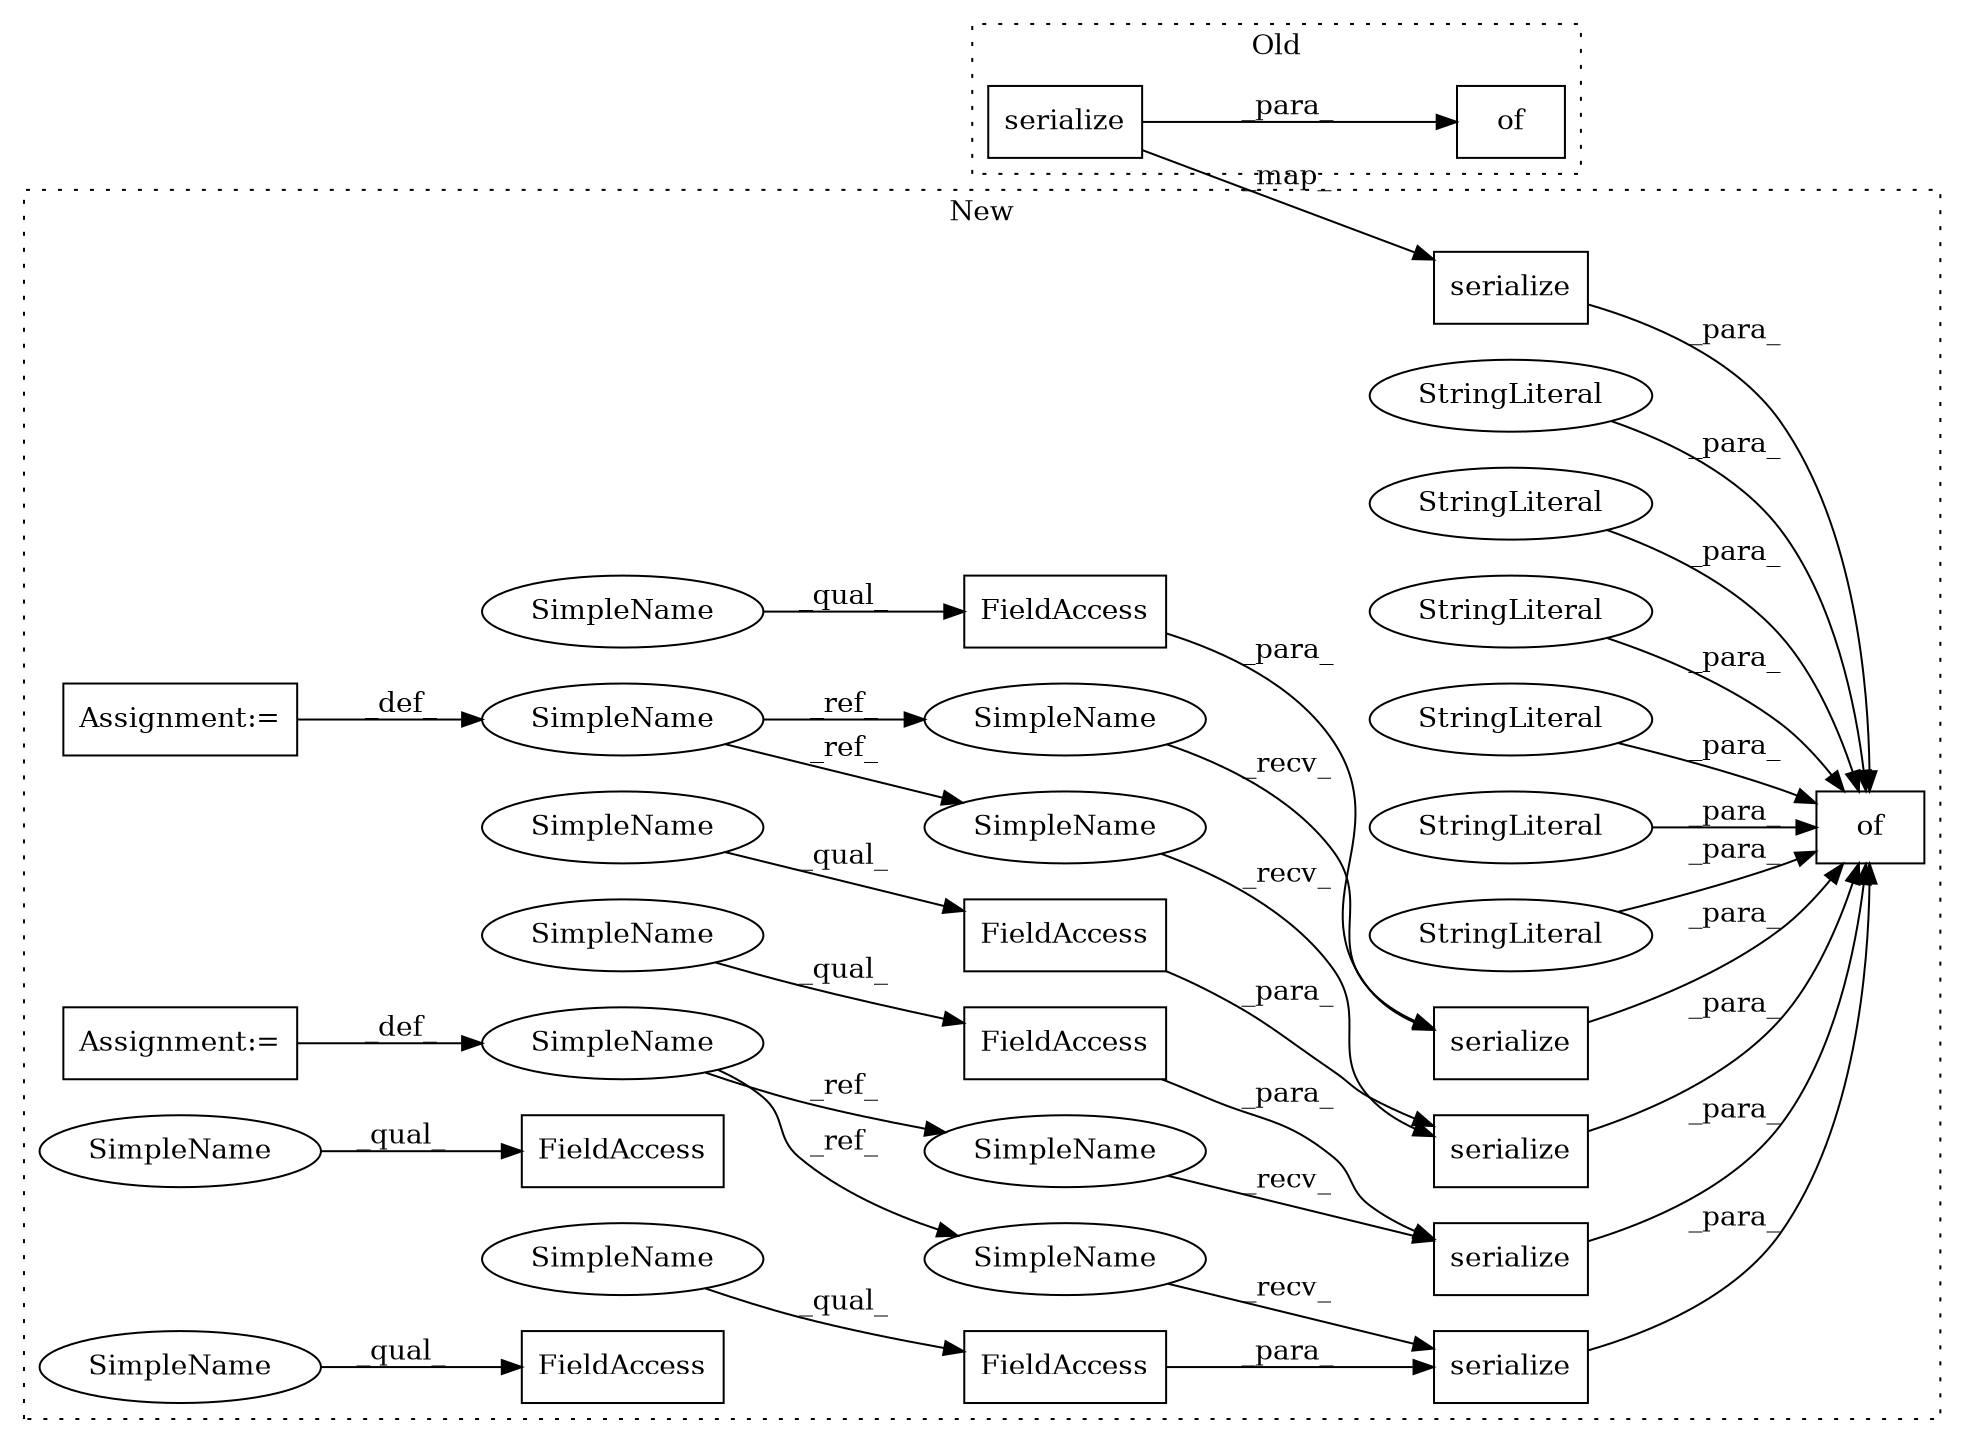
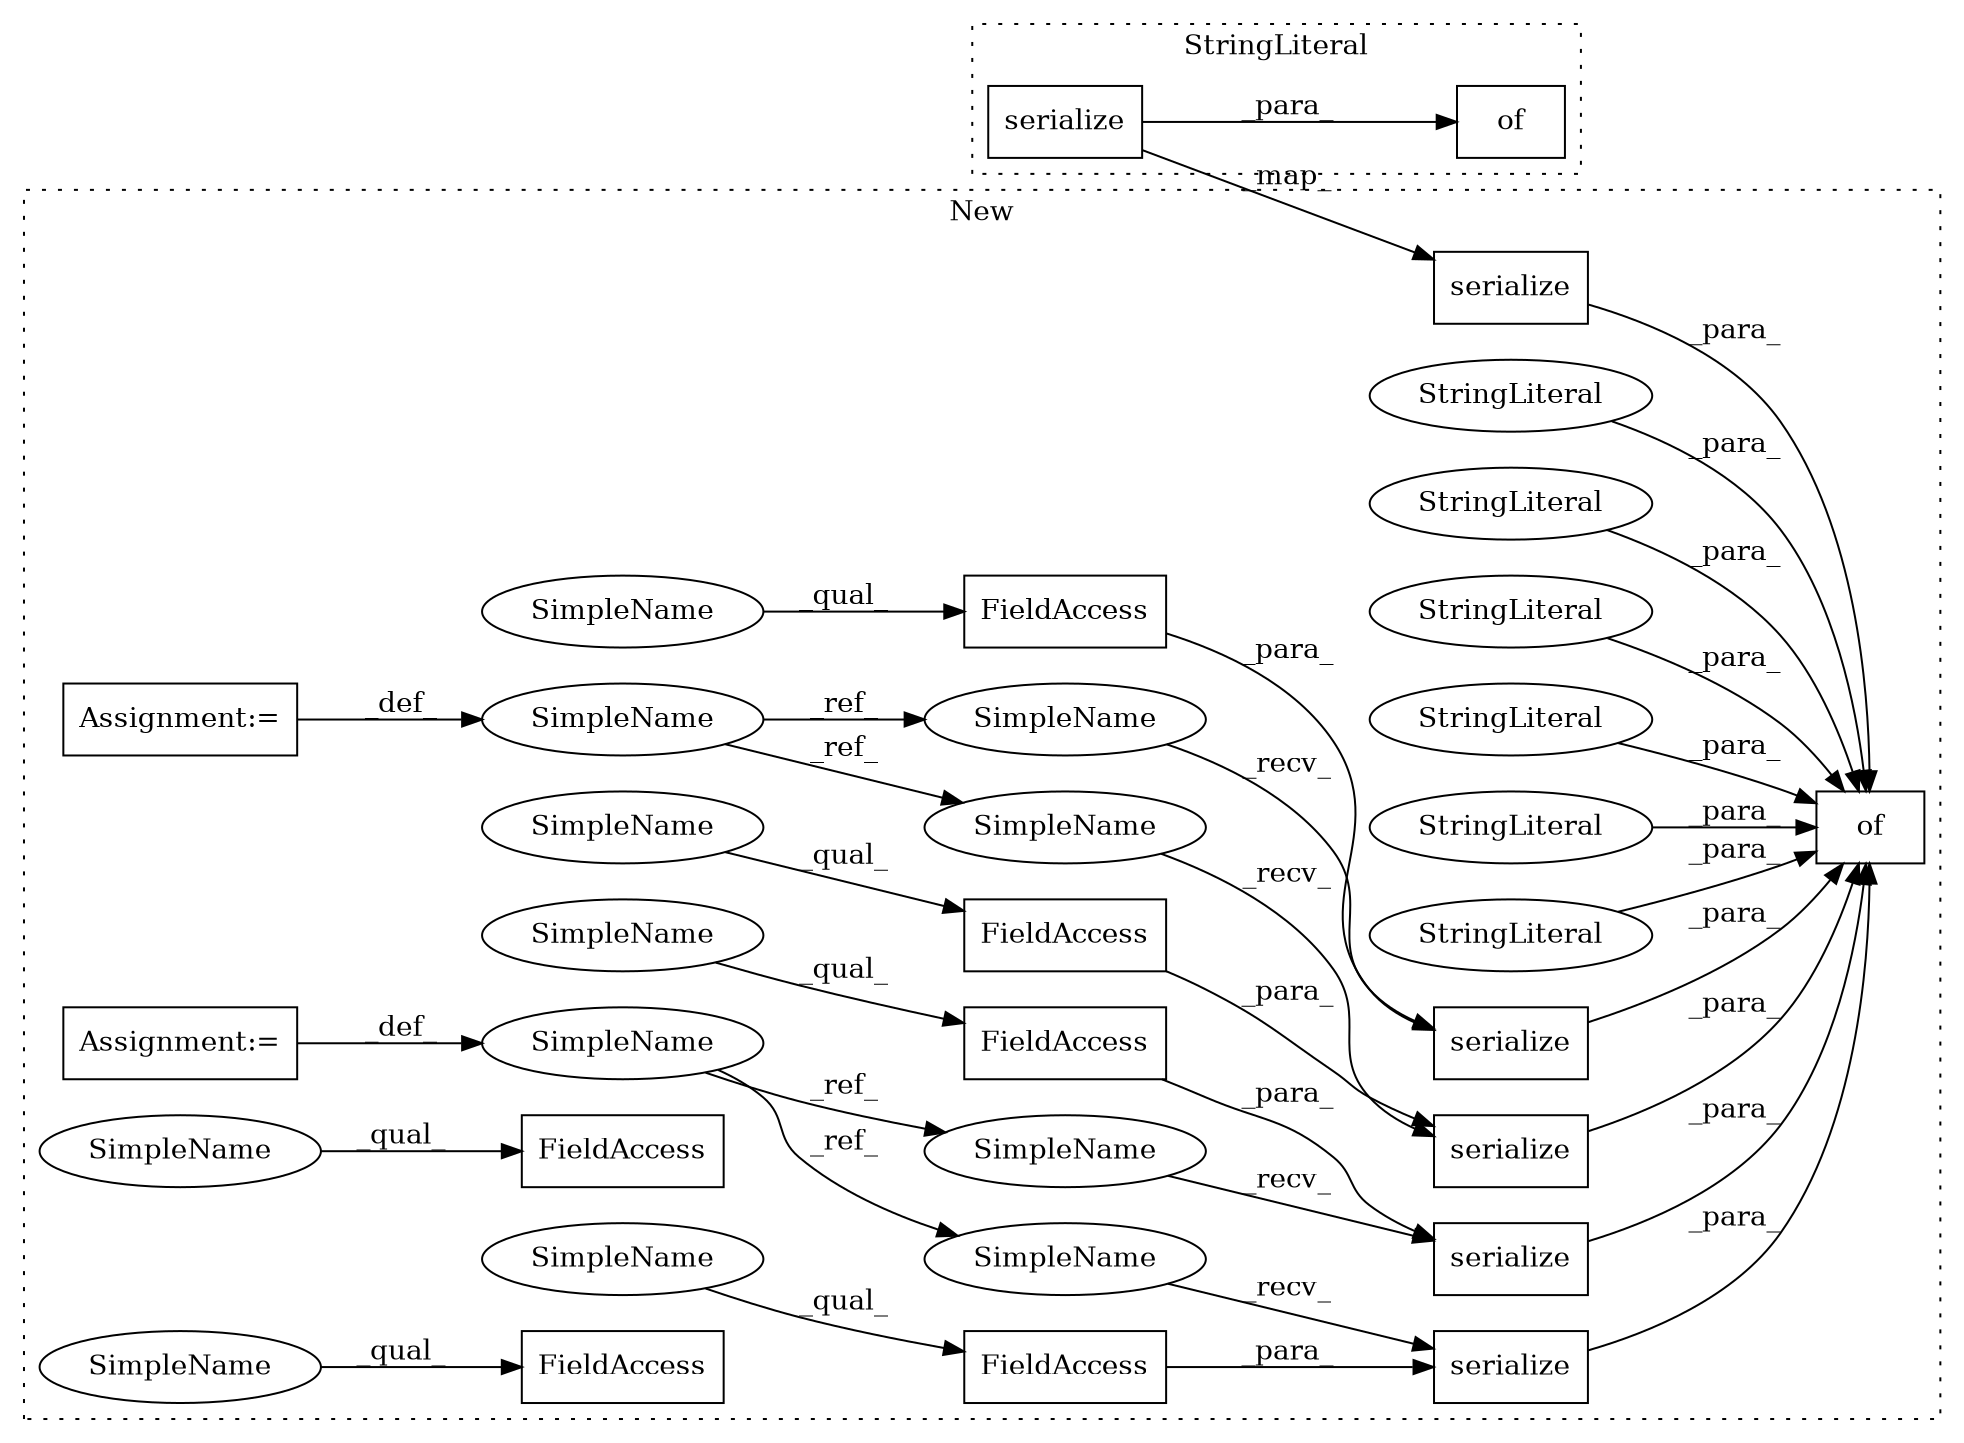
  digraph {
    rankdir=LR
    node [a=42 l="10,1" s=2126 shape=ellipse]
    n1 [a=32 label=serialize s="1331,1349" shape=box]
    n2 [a=32 l="3,1" label=of s="1260,1350" shape=box]
    n3 [a=32 label=serialize s="2225,2243" shape=box]
    n4 [a=32 l="3,1" label=of s="2154,2640" shape=box]
    n5 [a=45 l=18 label=StringLiteral s=2514]
    n6 [a=45 l=19 label=StringLiteral s=2383]
    n7 [a=45 l=20 label=StringLiteral s=2314]
    n8 [a=45 l=20 label=StringLiteral s=2245]
    n9 [a=45 l=18 label=StringLiteral s=2449]
    n10 [a=45 l=17 label=StringLiteral s=2579]
    n11 [a=32 label=serialize s="2609,2639" shape=box]
    n12 [l=11 label=SimpleName]
    n13 [a=32 label=serialize s="2415,2447" shape=box]
    n14 [a=22 l=22 label=FieldAccess s=2425 shape=box]
    n15 [a=32 label=serialize s="2348,2381" shape=box]
    n16 [l=12 label=SimpleName s=2037]
    n17 [a=32 label=serialize s="2546,2577" shape=box]
    n18 [a=22 l=21 label=FieldAccess s=2491 shape=box]
    n19 [a=22 l=23 label=FieldAccess s=2289 shape=box]
    n20 [a=22 l=20 label=FieldAccess s=2619 shape=box]
    n21 [a=22 l=23 label=FieldAccess s=2358 shape=box]
    n22 [a=22 l=21 label=FieldAccess s=2556 shape=box]
    n23 [a=7 l=12 label="Assignment:=" s=2037 shape=box]
    n24 [a=7 l=11 label="Assignment:=" shape=box]
    n25 [l=4 label=SimpleName s=2619]
    n26 [l=4 label=SimpleName s=2556]
    n27 [l=4 label=SimpleName s=2425]
    n28 [l=4 label=SimpleName s=2491]
    n29 [l=4 label=SimpleName s=2358]
    n30 [l=4 label=SimpleName s=2289]
    n31 [l=12 label=SimpleName s=2335]
    n32 [l=12 label=SimpleName s=2533]
    n33 [l=11 label=SimpleName s=2597]
    n34 [l=11 label=SimpleName s=2403]
    subgraph cluster_1 {
-     label=Old
+     label=StringLiteral
      style=dotted
      n1
      n2
    }
    subgraph cluster_2 {
      label=New
      style=dotted
      n3
      n4
      n5
      n6
      n7
      n8
      n9
      n10
      n11
      n12
      n13
      n14
      n15
      n16
      n17
      n18
      n19
      n20
      n21
      n22
      n23
      n24
      n25
      n26
      n27
      n28
      n29
      n30
      n31
      n32
      n33
      n34
    }
    n1 -> n2 [label=_para_]
    n1 -> n3 [label=_map_]
    n3 -> n4 [label=_para_]
    n5 -> n4 [label=_para_]
    n6 -> n4 [label=_para_]
    n7 -> n4 [label=_para_]
    n8 -> n4 [label=_para_]
    n9 -> n4 [label=_para_]
    n10 -> n4 [label=_para_]
    n11 -> n4 [label=_para_]
    n12 -> n33 [label=_ref_]
    n12 -> n34 [label=_ref_]
    n13 -> n4 [label=_para_]
    n14 -> n13 [label=_para_]
    n15 -> n4 [label=_para_]
    n16 -> n31 [label=_ref_]
    n16 -> n32 [label=_ref_]
    n17 -> n4 [label=_para_]
    n20 -> n11 [label=_para_]
    n21 -> n15 [label=_para_]
    n22 -> n17 [label=_para_]
    n23 -> n16 [label=_def_]
    n24 -> n12 [label=_def_]
    n25 -> n20 [label=_qual_]
    n26 -> n22 [label=_qual_]
    n27 -> n14 [label=_qual_]
    n28 -> n18 [label=_qual_]
    n29 -> n21 [label=_qual_]
    n30 -> n19 [label=_qual_]
    n31 -> n15 [label=_recv_]
    n32 -> n17 [label=_recv_]
    n33 -> n11 [label=_recv_]
    n34 -> n13 [label=_recv_]
  }
